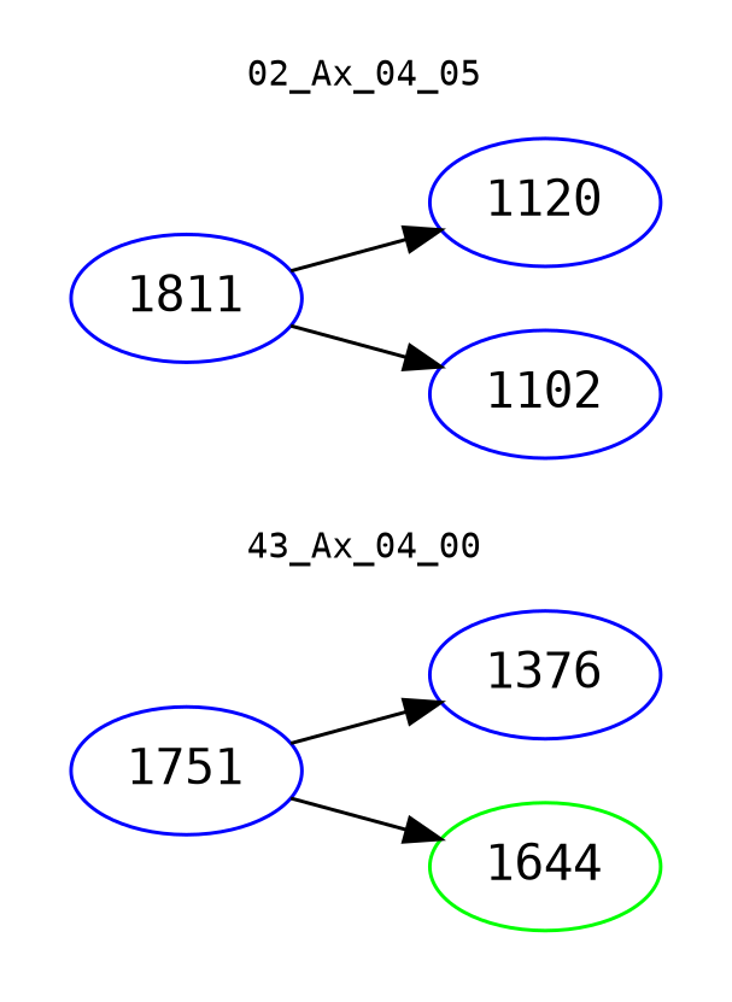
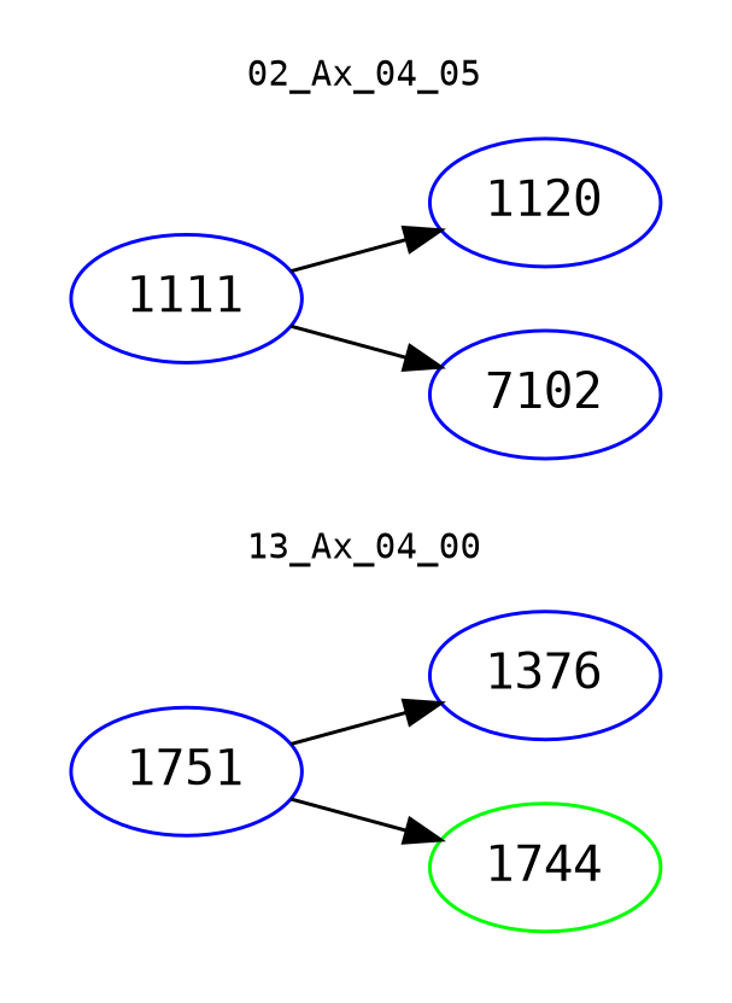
  digraph {
    fontname="DejaVu Sans Mono"
    rankdir=LR
    node [color=blue fontname="DejaVu Sans Mono"]
    edge [color=black fontname="DejaVu Sans Mono"]
    n1 [label=1751]
-   n2 [color=green label=1644]
+   n2 [color=green label=1744]
    n3 [label=1376]
-   n4 [label=1811]
-   n5 [label=1102]
+   n4 [label=1111]
+   n5 [label=7102]
    n6 [label=1120]
    subgraph cluster_1 {
      color=white
      fontsize=10
-     label="43_Ax_04_00"
+     label="13_Ax_04_00"
      n1
      n2
      n3
    }
    subgraph cluster_2 {
      color=white
      fontsize=10
      label="02_Ax_04_05"
      n4
      n5
      n6
    }
    n1 -> n2
    n1 -> n3
    n4 -> n5
    n4 -> n6
  }
